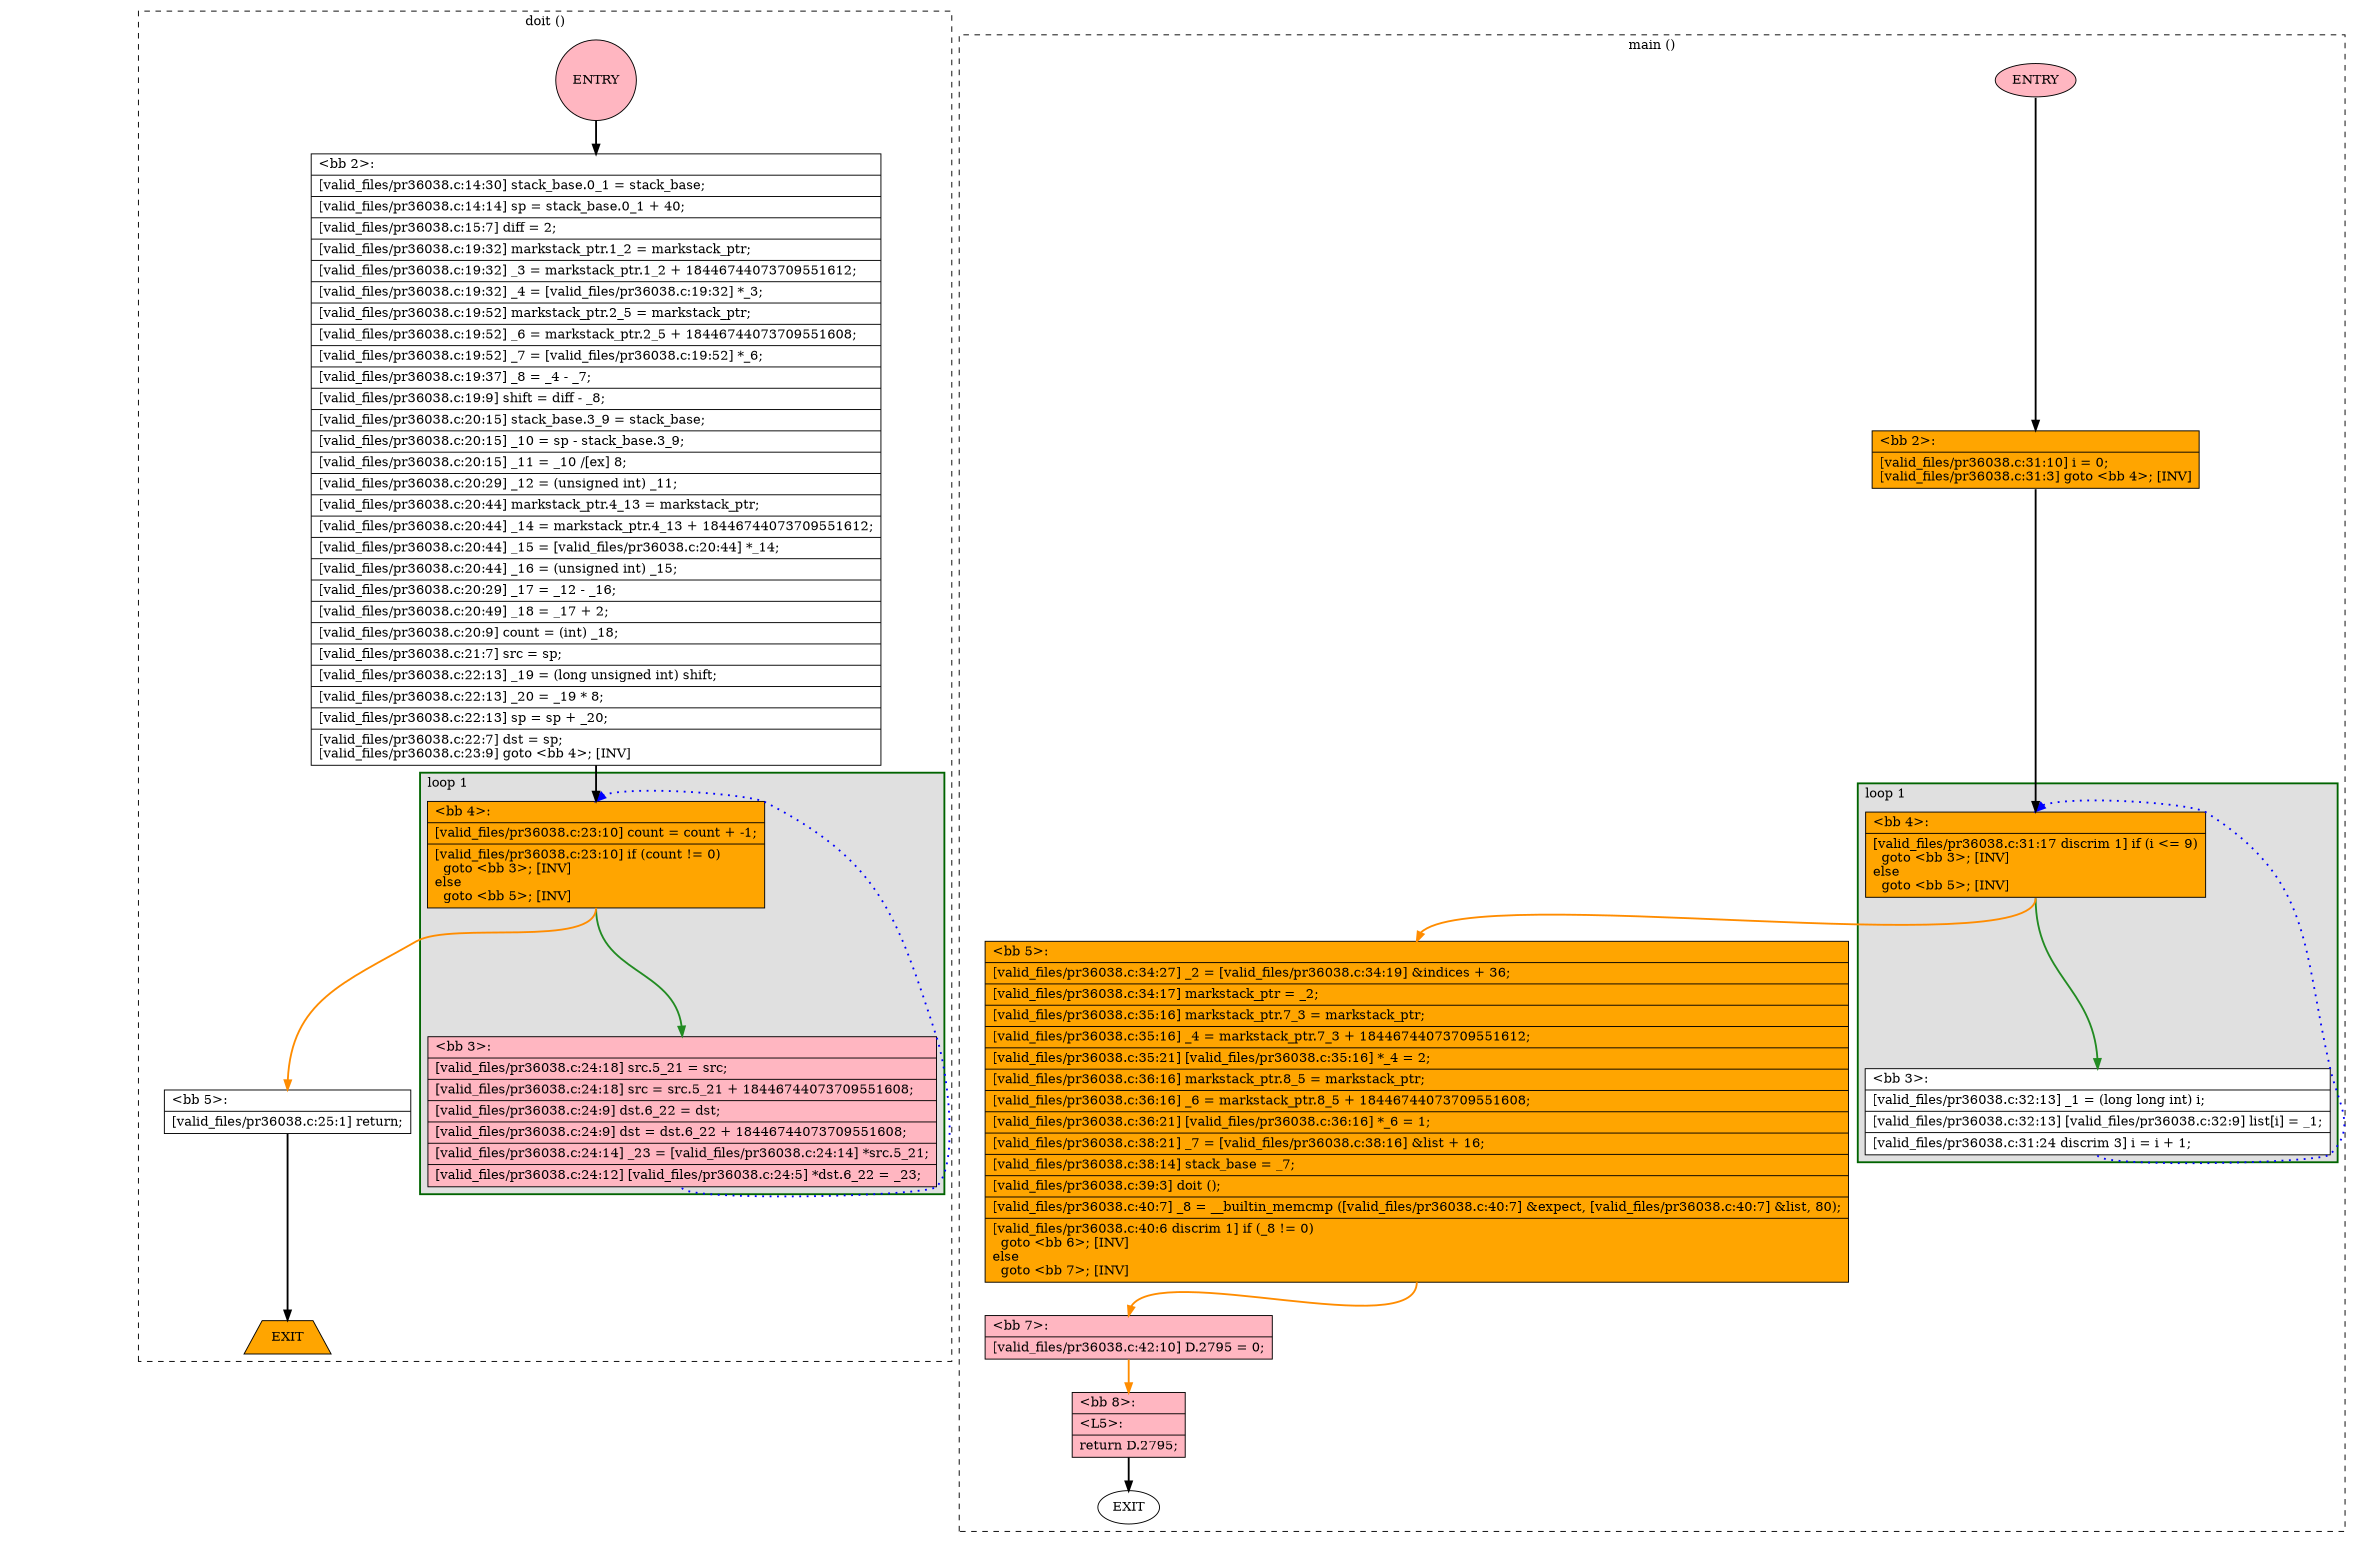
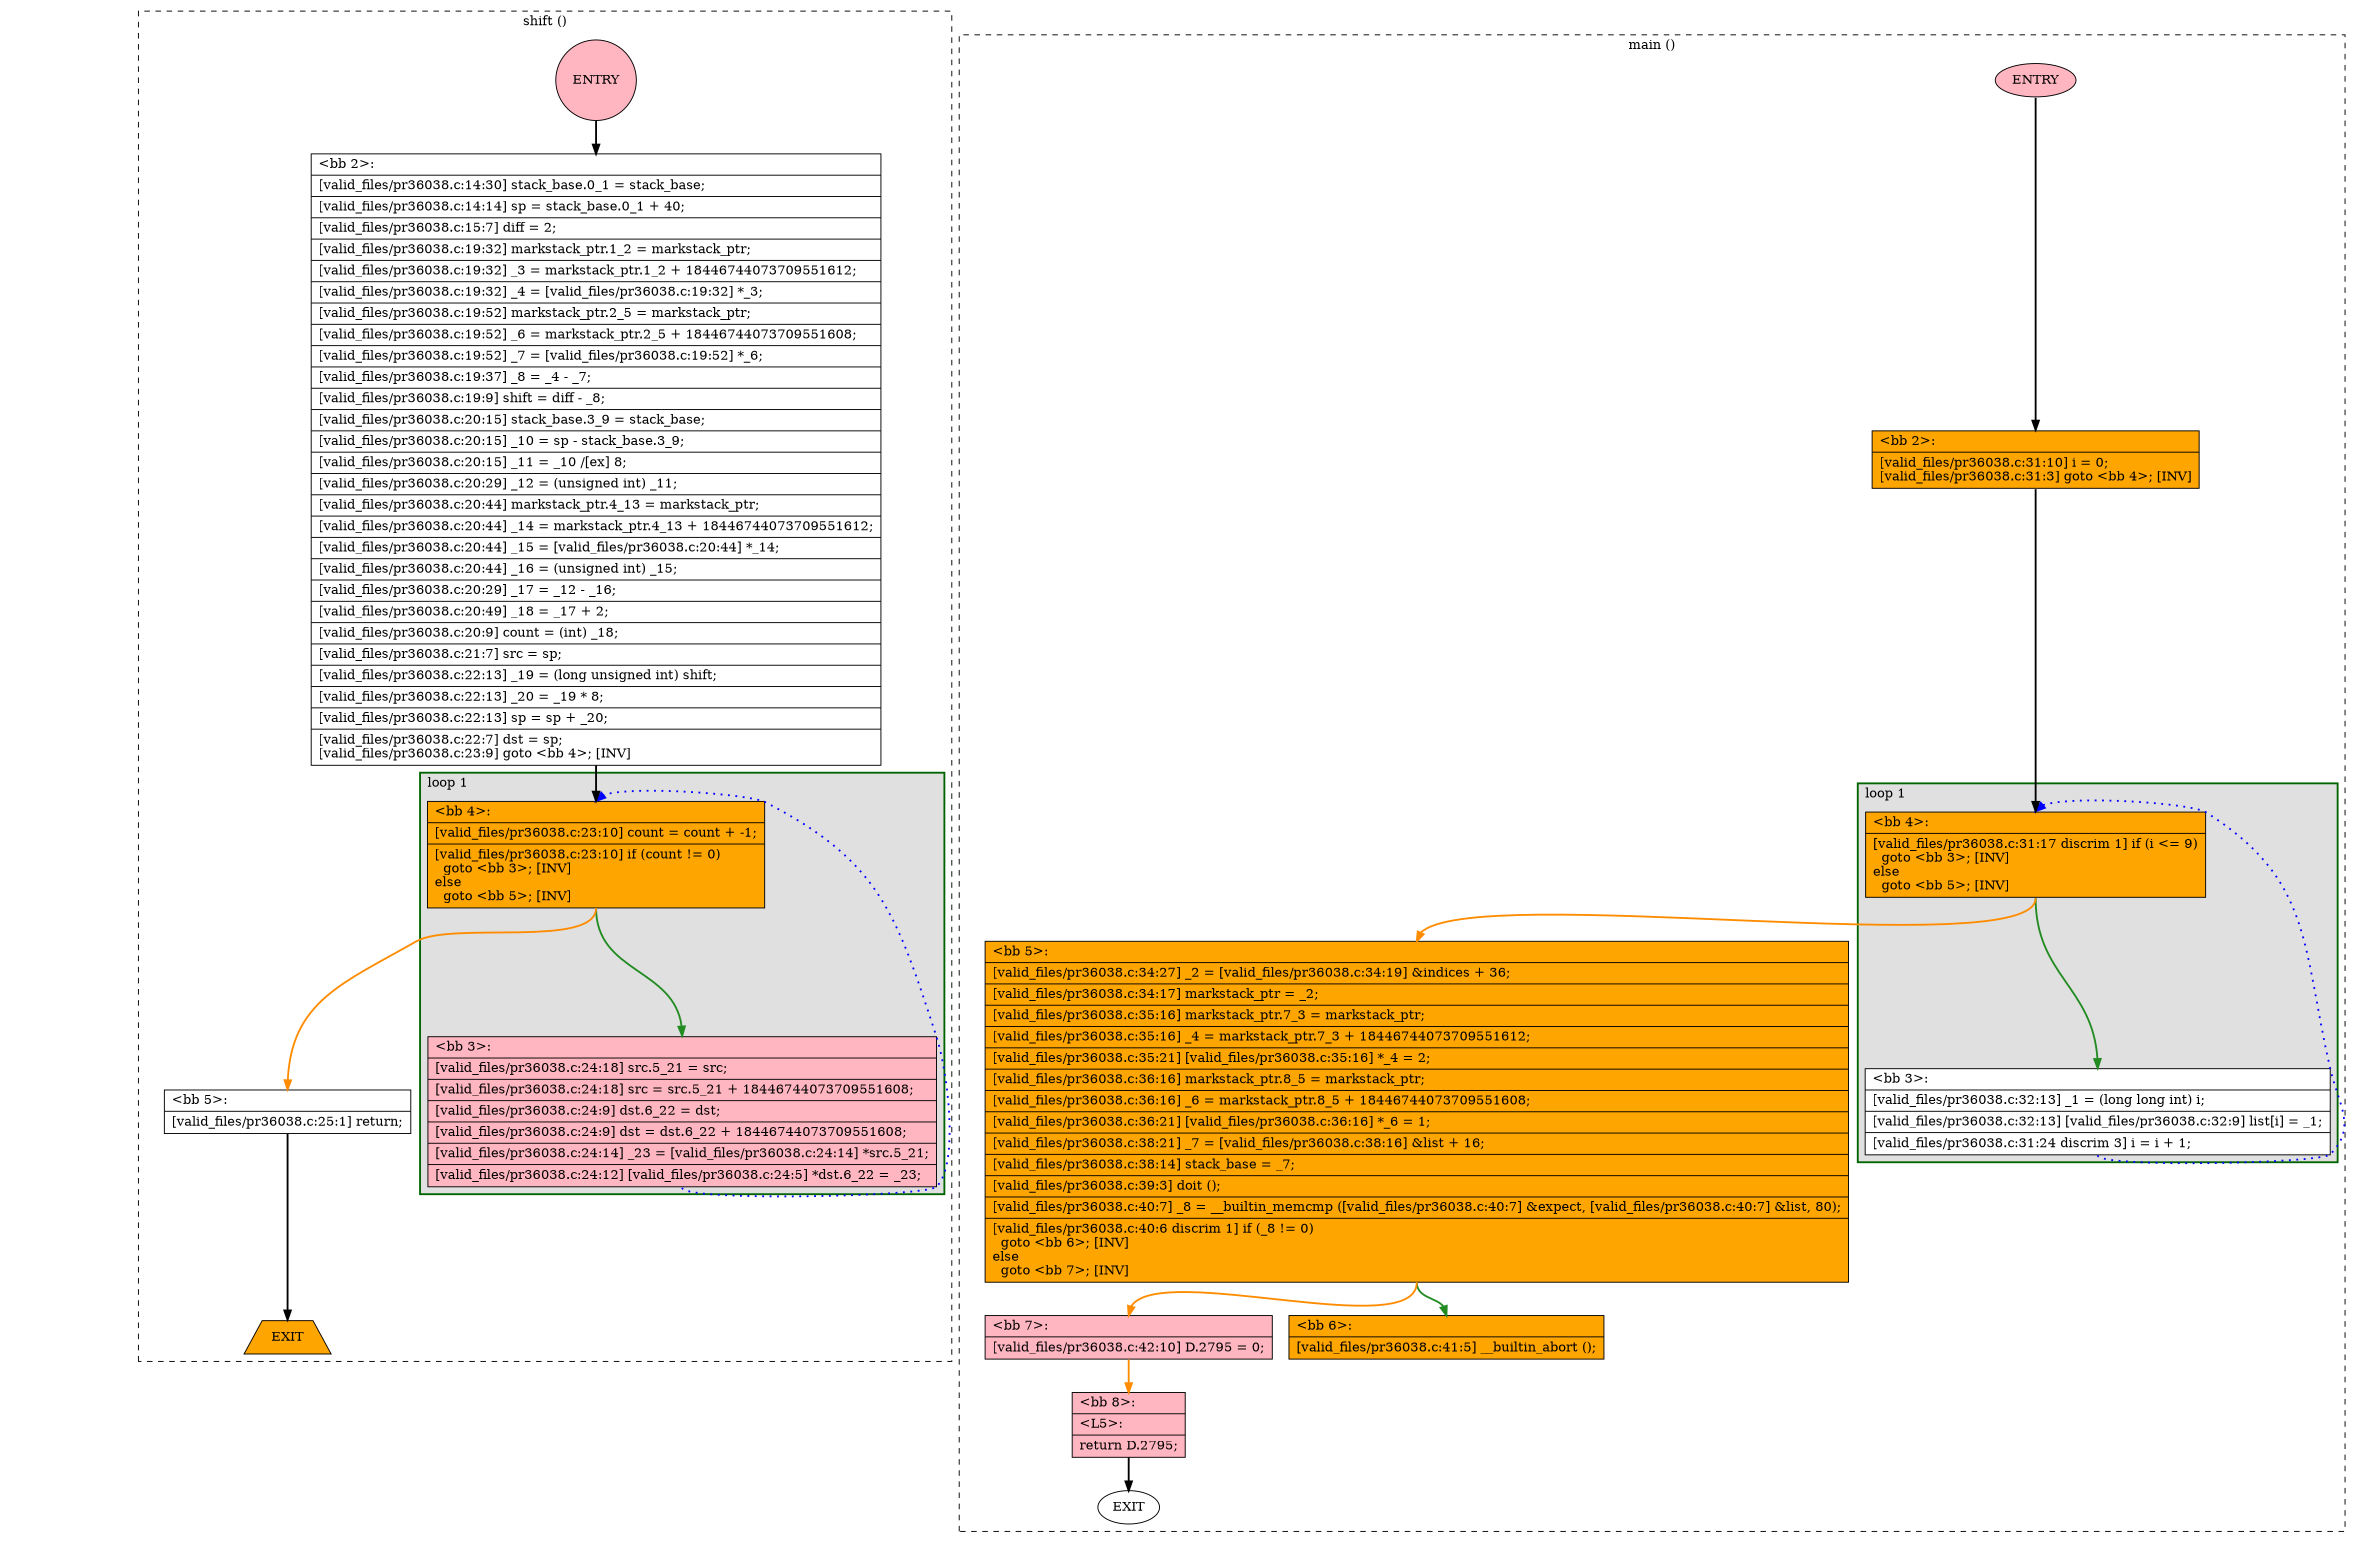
  digraph {
    node [fillcolor=orange shape=record style=filled]
    edge [color=black constraint=true headport=n style="solid,bold" tailport=s weight=10]
    n1 [label="{\<bb\ 4\>:\l|[valid_files/pr36038.c:23:10]\ count\ =\ count\ +\ -1;\l|[valid_files/pr36038.c:23:10]\ if\ (count\ !=\ 0)\l\ \ goto\ \<bb\ 3\>;\ [INV]\lelse\l\ \ goto\ \<bb\ 5\>;\ [INV]\l}"]
    n2 [fillcolor=lightpink label="{\<bb\ 3\>:\l|[valid_files/pr36038.c:24:18]\ src.5_21\ =\ src;\l|[valid_files/pr36038.c:24:18]\ src\ =\ src.5_21\ +\ 18446744073709551608;\l|[valid_files/pr36038.c:24:9]\ dst.6_22\ =\ dst;\l|[valid_files/pr36038.c:24:9]\ dst\ =\ dst.6_22\ +\ 18446744073709551608;\l|[valid_files/pr36038.c:24:14]\ _23\ =\ [valid_files/pr36038.c:24:14]\ *src.5_21;\l|[valid_files/pr36038.c:24:12]\ [valid_files/pr36038.c:24:5]\ *dst.6_22\ =\ _23;\l}"]
    n3 [fillcolor=white label="{\<bb\ 5\>:\l|[valid_files/pr36038.c:25:1]\ return;\l}"]
    n4 [fillcolor=lightpink label=ENTRY shape=circle]
    n5 [label=EXIT shape=trapezium]
    n6 [fillcolor=white label="{\<bb\ 2\>:\l|[valid_files/pr36038.c:14:30]\ stack_base.0_1\ =\ stack_base;\l|[valid_files/pr36038.c:14:14]\ sp\ =\ stack_base.0_1\ +\ 40;\l|[valid_files/pr36038.c:15:7]\ diff\ =\ 2;\l|[valid_files/pr36038.c:19:32]\ markstack_ptr.1_2\ =\ markstack_ptr;\l|[valid_files/pr36038.c:19:32]\ _3\ =\ markstack_ptr.1_2\ +\ 18446744073709551612;\l|[valid_files/pr36038.c:19:32]\ _4\ =\ [valid_files/pr36038.c:19:32]\ *_3;\l|[valid_files/pr36038.c:19:52]\ markstack_ptr.2_5\ =\ markstack_ptr;\l|[valid_files/pr36038.c:19:52]\ _6\ =\ markstack_ptr.2_5\ +\ 18446744073709551608;\l|[valid_files/pr36038.c:19:52]\ _7\ =\ [valid_files/pr36038.c:19:52]\ *_6;\l|[valid_files/pr36038.c:19:37]\ _8\ =\ _4\ -\ _7;\l|[valid_files/pr36038.c:19:9]\ shift\ =\ diff\ -\ _8;\l|[valid_files/pr36038.c:20:15]\ stack_base.3_9\ =\ stack_base;\l|[valid_files/pr36038.c:20:15]\ _10\ =\ sp\ -\ stack_base.3_9;\l|[valid_files/pr36038.c:20:15]\ _11\ =\ _10\ /[ex]\ 8;\l|[valid_files/pr36038.c:20:29]\ _12\ =\ (unsigned\ int)\ _11;\l|[valid_files/pr36038.c:20:44]\ markstack_ptr.4_13\ =\ markstack_ptr;\l|[valid_files/pr36038.c:20:44]\ _14\ =\ markstack_ptr.4_13\ +\ 18446744073709551612;\l|[valid_files/pr36038.c:20:44]\ _15\ =\ [valid_files/pr36038.c:20:44]\ *_14;\l|[valid_files/pr36038.c:20:44]\ _16\ =\ (unsigned\ int)\ _15;\l|[valid_files/pr36038.c:20:29]\ _17\ =\ _12\ -\ _16;\l|[valid_files/pr36038.c:20:49]\ _18\ =\ _17\ +\ 2;\l|[valid_files/pr36038.c:20:9]\ count\ =\ (int)\ _18;\l|[valid_files/pr36038.c:21:7]\ src\ =\ sp;\l|[valid_files/pr36038.c:22:13]\ _19\ =\ (long\ unsigned\ int)\ shift;\l|[valid_files/pr36038.c:22:13]\ _20\ =\ _19\ *\ 8;\l|[valid_files/pr36038.c:22:13]\ sp\ =\ sp\ +\ _20;\l|[valid_files/pr36038.c:22:7]\ dst\ =\ sp;\l[valid_files/pr36038.c:23:9]\ goto\ \<bb\ 4\>;\ [INV]\l}"]
    n7 [label="{\<bb\ 4\>:\l|[valid_files/pr36038.c:31:17\ discrim\ 1]\ if\ (i\ \<=\ 9)\l\ \ goto\ \<bb\ 3\>;\ [INV]\lelse\l\ \ goto\ \<bb\ 5\>;\ [INV]\l}"]
    n8 [fillcolor=white label="{\<bb\ 3\>:\l|[valid_files/pr36038.c:32:13]\ _1\ =\ (long\ long\ int)\ i;\l|[valid_files/pr36038.c:32:13]\ [valid_files/pr36038.c:32:9]\ list[i]\ =\ _1;\l|[valid_files/pr36038.c:31:24\ discrim\ 3]\ i\ =\ i\ +\ 1;\l}"]
    n9 [label="{\<bb\ 5\>:\l|[valid_files/pr36038.c:34:27]\ _2\ =\ [valid_files/pr36038.c:34:19]\ &indices\ +\ 36;\l|[valid_files/pr36038.c:34:17]\ markstack_ptr\ =\ _2;\l|[valid_files/pr36038.c:35:16]\ markstack_ptr.7_3\ =\ markstack_ptr;\l|[valid_files/pr36038.c:35:16]\ _4\ =\ markstack_ptr.7_3\ +\ 18446744073709551612;\l|[valid_files/pr36038.c:35:21]\ [valid_files/pr36038.c:35:16]\ *_4\ =\ 2;\l|[valid_files/pr36038.c:36:16]\ markstack_ptr.8_5\ =\ markstack_ptr;\l|[valid_files/pr36038.c:36:16]\ _6\ =\ markstack_ptr.8_5\ +\ 18446744073709551608;\l|[valid_files/pr36038.c:36:21]\ [valid_files/pr36038.c:36:16]\ *_6\ =\ 1;\l|[valid_files/pr36038.c:38:21]\ _7\ =\ [valid_files/pr36038.c:38:16]\ &list\ +\ 16;\l|[valid_files/pr36038.c:38:14]\ stack_base\ =\ _7;\l|[valid_files/pr36038.c:39:3]\ doit\ ();\l|[valid_files/pr36038.c:40:7]\ _8\ =\ __builtin_memcmp\ ([valid_files/pr36038.c:40:7]\ &expect,\ [valid_files/pr36038.c:40:7]\ &list,\ 80);\l|[valid_files/pr36038.c:40:6\ discrim\ 1]\ if\ (_8\ !=\ 0)\l\ \ goto\ \<bb\ 6\>;\ [INV]\lelse\l\ \ goto\ \<bb\ 7\>;\ [INV]\l}"]
    n10 [fillcolor=lightpink label=ENTRY shape=ellipse]
    n11 [fillcolor=white label=EXIT shape=ellipse]
    n12 [label="{\<bb\ 2\>:\l|[valid_files/pr36038.c:31:10]\ i\ =\ 0;\l[valid_files/pr36038.c:31:3]\ goto\ \<bb\ 4\>;\ [INV]\l}"]
+   n13 [label="{\<bb\ 6\>:\l|[valid_files/pr36038.c:41:5]\ __builtin_abort\ ();\l}"]
    n14 [fillcolor=lightpink label="{\<bb\ 7\>:\l|[valid_files/pr36038.c:42:10]\ D.2795\ =\ 0;\l}"]
    n15 [fillcolor=lightpink label="{\<bb\ 8\>:\l|\<L5\>:\l|return\ D.2795;\l}"]
    subgraph cluster_1 {
      color=black
-     label="doit ()"
+     label="shift ()"
      style=dashed
      n3
      n4
      n5
      n6
      subgraph cluster_2 {
        color=darkgreen
        fillcolor=grey88
        label="loop 1"
        labeljust=l
        penwidth=2
        style=filled
        n1
        n2
      }
    }
    subgraph cluster_3 {
      color=black
      label="main ()"
      style=dashed
      n9
      n10
      n11
      n12
+     n13
      n14
      n15
      subgraph cluster_4 {
        color=darkgreen
        fillcolor=grey88
        label="loop 1"
        labeljust=l
        penwidth=2
        style=filled
        n7
        n8
      }
    }
    n1 -> n2 [color=forestgreen]
    n1 -> n3 [color=darkorange]
    n2 -> n1 [color=blue constraint=false style="dotted,bold"]
    n3 -> n5
    n4 -> n5 [style=invis color="" weight=""]
    n4 -> n6 [weight=100]
    n6 -> n1 [weight=100]
    n7 -> n8 [color=forestgreen]
    n7 -> n9 [color=darkorange]
    n8 -> n7 [color=blue constraint=false style="dotted,bold"]
+   n9 -> n13 [color=forestgreen]
    n9 -> n14 [color=darkorange]
    n10 -> n11 [style=invis color="" weight=""]
    n10 -> n12 [weight=100]
    n12 -> n7 [weight=100]
    n14 -> n15 [color=darkorange weight=100]
    n15 -> n11
  }
